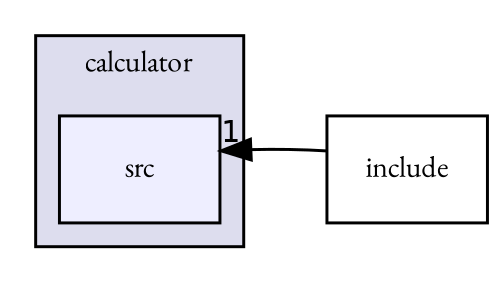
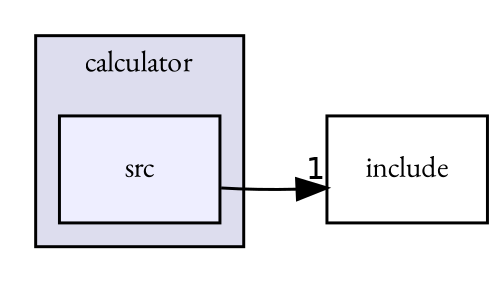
  digraph {
    compound=true
    rankdir=LR
    fontname="EB Garamond"
    node [fontname="EB Garamond" fontsize=10 shape=box]
    n1 [fillcolor="#eeeeff" label=src pencolor=black style=filled]
    n2 [label=include]
    subgraph cluster_1 {
      bgcolor="#ddddee"
      fontsize=10
      label=calculator
      pencolor=black
      n1
    }
-   n2 -> n1 [headlabel=1 labeldistance=1.5 labelfontname=Helvetica labelfontsize=10 fontname="EB Garamond"]
+   n1 -> n2 [headlabel=1 labeldistance=1.5 labelfontname=Helvetica labelfontsize=10 fontname="EB Garamond"]
  }
